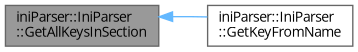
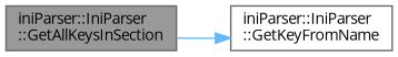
  digraph {
    rankdir=LR
    fontname="Open Sans"
    node [fontname="Open Sans" fontsize=10 shape=box style=filled]
    n1 [color=gray40 fillcolor=grey60 fontcolor=black height=0.2 label="iniParser::IniParser\l::GetAllKeysInSection" width=0.4]
    n2 [color=grey40 fillcolor=white height=0.2 label="iniParser::IniParser\l::GetKeyFromName" width=0.4]
-   n2 -> n1 [color=steelblue1 fontname="Open Sans" fontsize=10 labelfontname=Helvetica labelfontsize=10 style=solid]
+   n1 -> n2 [color=steelblue1 fontname="Open Sans" fontsize=10 labelfontname=Helvetica labelfontsize=10 style=solid]
  }
